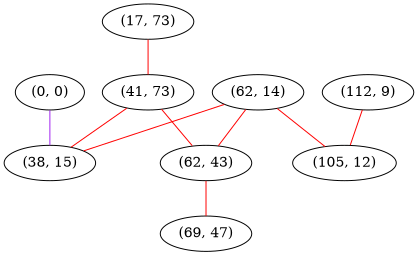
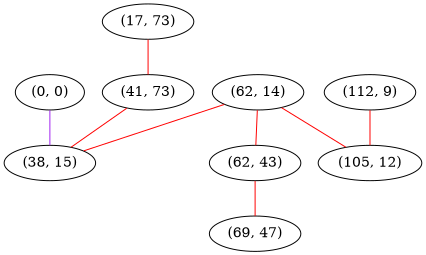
  graph {
    edge [color=red weight=1]
    "(0, 0)"
    "(38, 15)"
    "(17, 73)"
    "(41, 73)"
    "(62, 43)"
    "(62, 14)"
    "(105, 12)"
    "(69, 47)"
    "(112, 9)"
    "(0, 0)" -- "(38, 15)" [color=purple weight=4]
    "(17, 73)" -- "(41, 73)"
    "(41, 73)" -- "(38, 15)"
-   "(41, 73)" -- "(62, 43)"
    "(62, 43)" -- "(69, 47)"
    "(62, 14)" -- "(38, 15)"
    "(62, 14)" -- "(62, 43)"
    "(62, 14)" -- "(105, 12)"
    "(112, 9)" -- "(105, 12)"
  }
